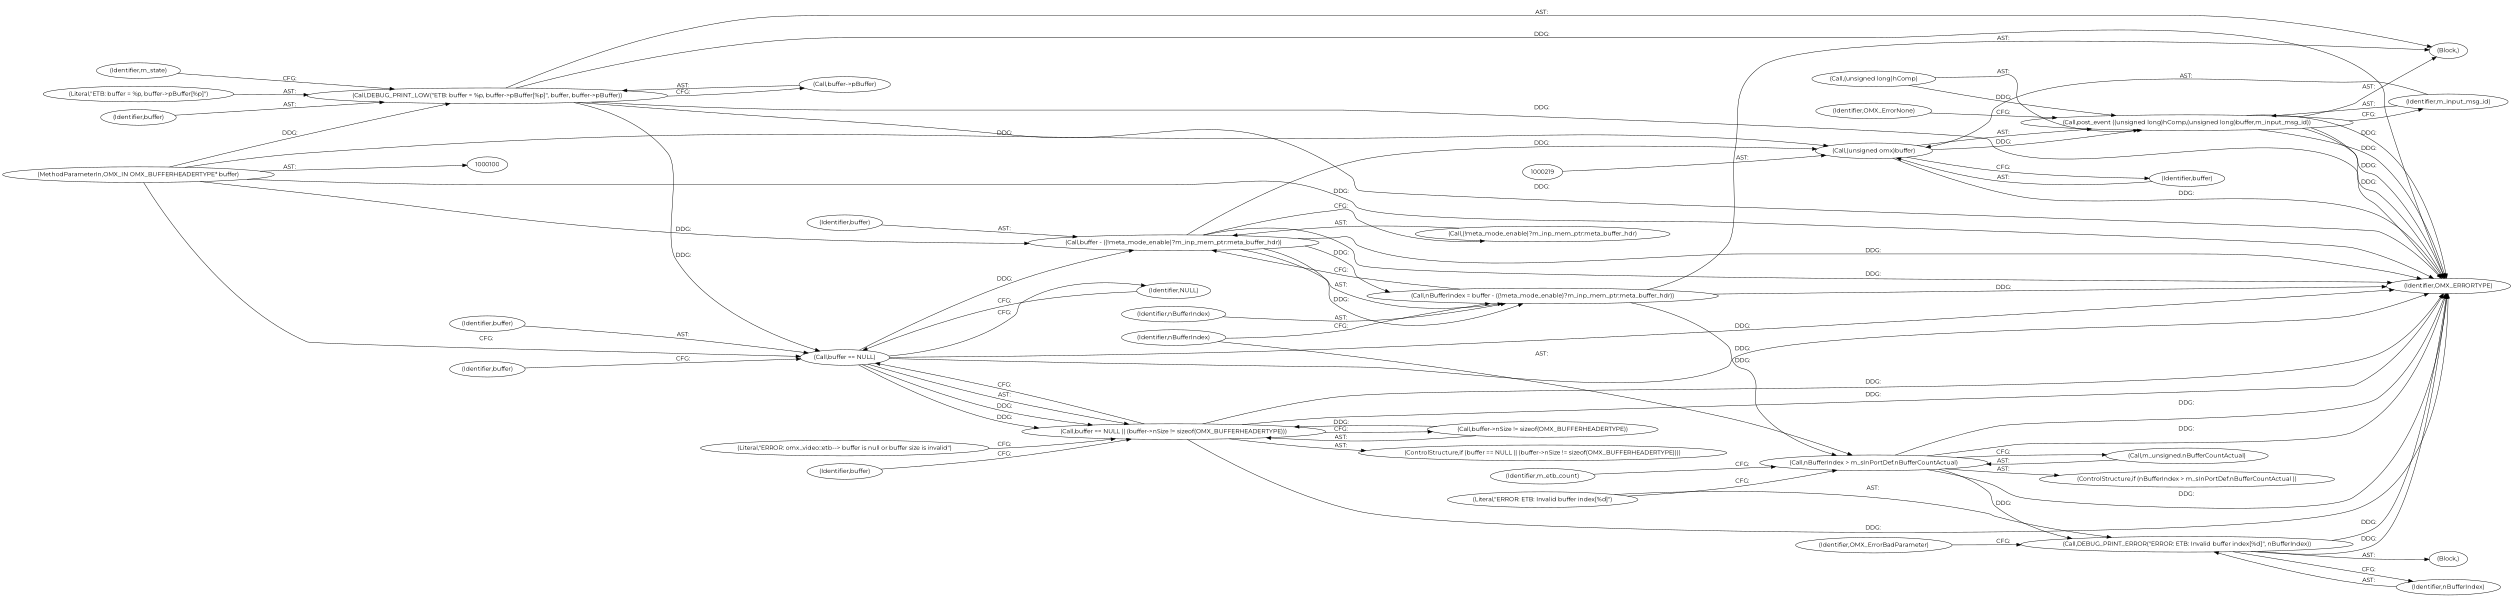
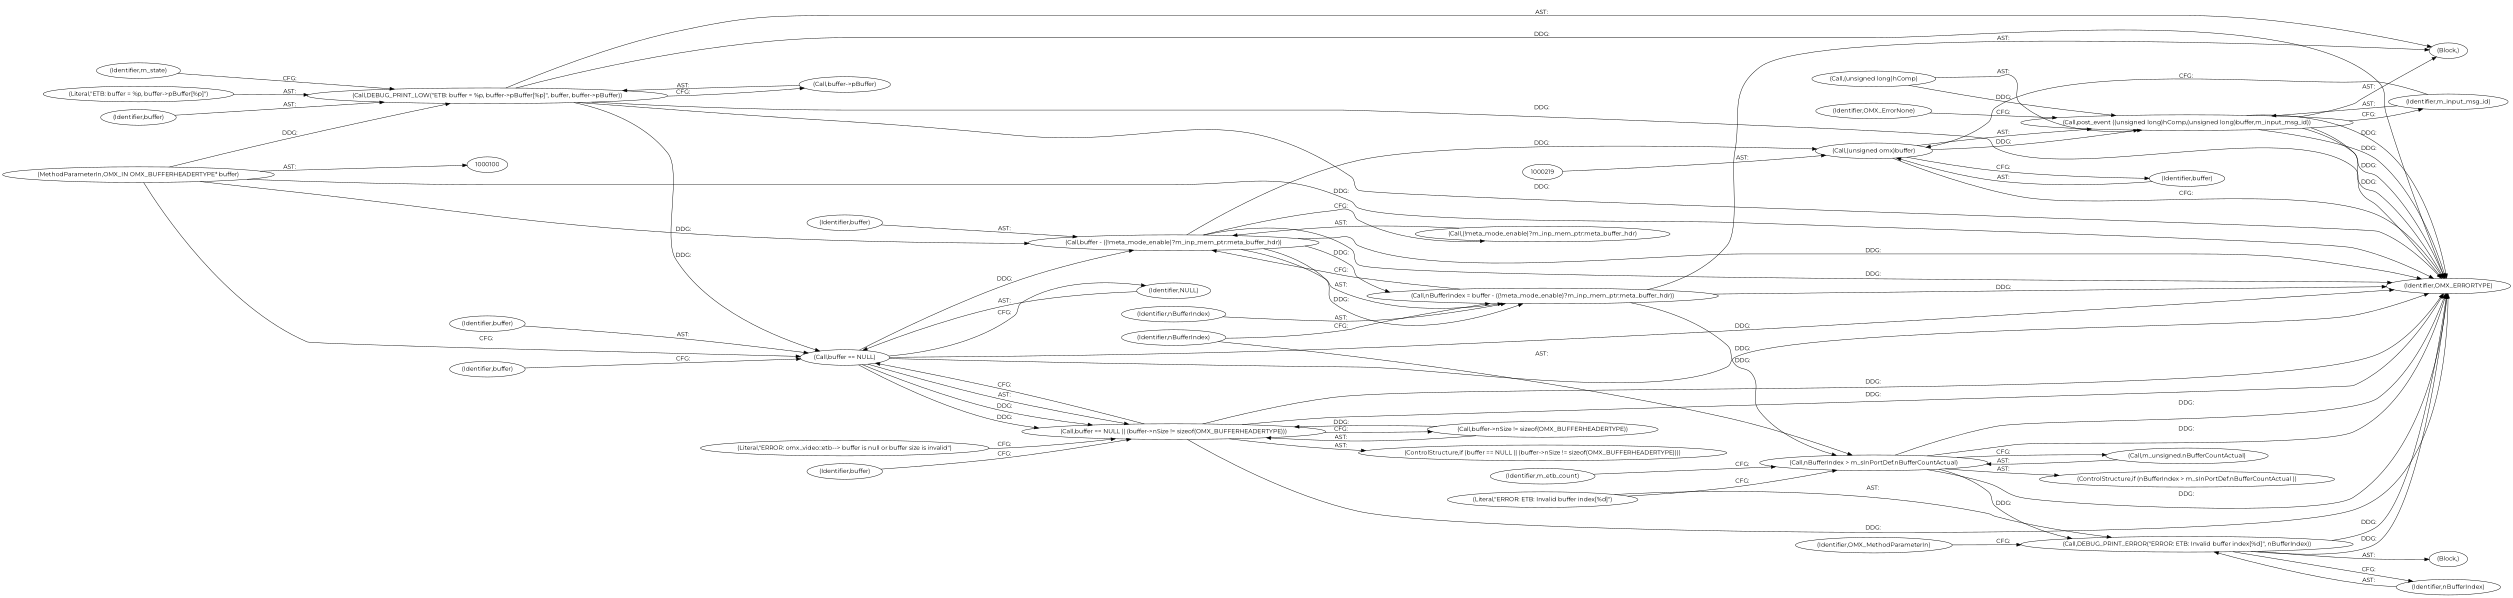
  digraph {
    fontname=Montserrat
    rankdir=LR
    node [fontname=Montserrat]
    edge [fontname=Montserrat]
    n1 [label="(MethodParameterIn,OMX_IN OMX_BUFFERHEADERTYPE* buffer)"]
    n2 [label="(Call,DEBUG_PRINT_LOW(\"ETB: buffer = %p, buffer->pBuffer[%p]\", buffer, buffer->pBuffer))"]
    n3 [label="(Call,buffer == NULL)"]
    n4 [label="(Call,buffer - ((!meta_mode_enable)?m_inp_mem_ptr:meta_buffer_hdr))"]
    n5 [label="(Call,(unsigned omx)buffer)"]
    n6 [label="(Identifier,OMX_ERRORTYPE)"]
    1000100
    n8 [label="(Block,)"]
    n9 [label="(Call,buffer->pBuffer)"]
    n10 [label="(Call,buffer == NULL || (buffer->nSize != sizeof(OMX_BUFFERHEADERTYPE)))"]
    n11 [label="(Identifier,NULL)"]
    n12 [label="(Call,nBufferIndex = buffer - ((!meta_mode_enable)?m_inp_mem_ptr:meta_buffer_hdr))"]
    n13 [label="(Call,(!meta_mode_enable)?m_inp_mem_ptr:meta_buffer_hdr)"]
    n14 [label="(Call,post_event ((unsigned long)hComp,(unsigned long)buffer,m_input_msg_id))"]
    n15 [label="(Identifier,buffer)"]
    n16 [label="(Call,buffer->nSize != sizeof(OMX_BUFFERHEADERTYPE))"]
    n17 [label="(ControlStructure,if (buffer == NULL || (buffer->nSize != sizeof(OMX_BUFFERHEADERTYPE))))"]
    n18 [label="(Call,nBufferIndex > m_sInPortDef.nBufferCountActual)"]
    n19 [label="(Call,DEBUG_PRINT_ERROR(\"ERROR: ETB: Invalid buffer index[%d]\", nBufferIndex))"]
    n20 [label="(Call,m_unsigned.nBufferCountActual)"]
    n21 [label="(ControlStructure,if (nBufferIndex > m_sInPortDef.nBufferCountActual ))"]
    n22 [label="(Identifier,nBufferIndex)"]
    n23 [label="(Block,)"]
    n24 [label="(Identifier,m_input_msg_id)"]
    n25 [label="(Literal,\"ERROR: omx_video::etb--> buffer is null or buffer size is invalid\")"]
    n26 [label="(Identifier,nBufferIndex)"]
    n27 [label="(Identifier,buffer)"]
    n28 [label="(Literal,\"ERROR: ETB: Invalid buffer index[%d]\")"]
    n29 [label="(Identifier,buffer)"]
    n30 [label="(Literal,\"ETB: buffer = %p, buffer->pBuffer[%p]\")"]
    n31 [label="(Identifier,buffer)"]
    n32 [label="(Call,(unsigned long)hComp)"]
    n33 [label="(Identifier,buffer)"]
    n34 [label="(Identifier,nBufferIndex)"]
    n35 [label="(Identifier,m_state)"]
    n36 [label="(Identifier,m_etb_count)"]
-   n37 [label="(Identifier,OMX_ErrorBadParameter)"]
+   n37 [label="(Identifier,OMX_MethodParameterIn)"]
    n38 [label="(Identifier,buffer)"]
    n39 [label="(Identifier,OMX_ErrorNone)"]
    1000219
    n1 -> n2 [label="DDG: "]
    n1 -> n3 [label="CFG: "]
    n1 -> n4 [label="DDG: "]
-   n1 -> n5 [label="DDG: "]
    n1 -> n6 [label="DDG: "]
    n1 -> 1000100 [label="AST: "]
    n2 -> n3 [label="DDG: "]
    n2 -> n6 [label="DDG: "]
    n2 -> n6 [label="DDG: "]
    n2 -> n6 [label="DDG: "]
    n2 -> n8 [label="AST: "]
    n2 -> n9 [label="CFG: "]
    n3 -> n4 [label="DDG: "]
    n3 -> n6 [label="DDG: "]
    n3 -> n6 [label="DDG: "]
    n3 -> n10 [label="AST: "]
    n3 -> n10 [label="DDG: "]
    n3 -> n10 [label="DDG: "]
    n3 -> n11 [label="CFG: "]
    n4 -> n5 [label="DDG: "]
    n4 -> n6 [label="DDG: "]
    n4 -> n6 [label="DDG: "]
    n4 -> n12 [label="AST: "]
    n4 -> n12 [label="DDG: "]
    n4 -> n12 [label="DDG: "]
    n4 -> n13 [label="CFG: "]
-   n5 -> n6 [label="DDG: "]
+   n5 -> n6 [label="CFG: "]
    n5 -> n14 [label="AST: "]
    n5 -> n14 [label="DDG: "]
    n5 -> n15 [label="CFG: "]
    n9 -> n2 [label="AST: "]
    n10 -> n3 [label="CFG: "]
    n10 -> n6 [label="DDG: "]
    n10 -> n6 [label="DDG: "]
    n10 -> n6 [label="DDG: "]
    n10 -> n16 [label="CFG: "]
    n10 -> n17 [label="AST: "]
-   n11 -> n3 [label="CFG: "]
+   n11 -> n3 [label="AST: "]
    n12 -> n4 [label="CFG: "]
    n12 -> n6 [label="DDG: "]
    n12 -> n8 [label="AST: "]
    n12 -> n18 [label="DDG: "]
    n13 -> n4 [label="AST: "]
    n14 -> n6 [label="DDG: "]
    n14 -> n6 [label="DDG: "]
    n14 -> n6 [label="DDG: "]
    n14 -> n6 [label="DDG: "]
    n14 -> n8 [label="AST: "]
    n14 -> n24 [label="CFG: "]
    n15 -> n5 [label="AST: "]
    n16 -> n10 [label="AST: "]
    n16 -> n10 [label="DDG: "]
    n18 -> n6 [label="DDG: "]
    n18 -> n6 [label="DDG: "]
    n18 -> n6 [label="DDG: "]
    n18 -> n19 [label="DDG: "]
    n18 -> n20 [label="CFG: "]
    n18 -> n21 [label="AST: "]
    n19 -> n6 [label="DDG: "]
    n19 -> n6 [label="DDG: "]
    n19 -> n22 [label="CFG: "]
    n19 -> n23 [label="AST: "]
    n20 -> n18 [label="AST: "]
    n22 -> n19 [label="AST: "]
-   n24 -> n5 [label="AST: "]
+   n24 -> n5 [label="CFG: "]
    n24 -> n14 [label="AST: "]
    n25 -> n10 [label="CFG: "]
    n26 -> n12 [label="AST: "]
    n27 -> n3 [label="AST: "]
    n28 -> n18 [label="CFG: "]
    n28 -> n19 [label="AST: "]
    n29 -> n4 [label="AST: "]
    n30 -> n2 [label="AST: "]
    n31 -> n2 [label="AST: "]
    n32 -> n14 [label="AST: "]
    n32 -> n14 [label="DDG: "]
    n33 -> n3 [label="CFG: "]
    n34 -> n12 [label="CFG: "]
    n34 -> n18 [label="AST: "]
    n35 -> n2 [label="CFG: "]
    n36 -> n18 [label="CFG: "]
    n37 -> n19 [label="CFG: "]
    n38 -> n10 [label="CFG: "]
    n39 -> n14 [label="CFG: "]
    1000219 -> n5 [label="AST: "]
  }
